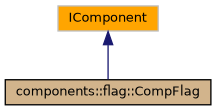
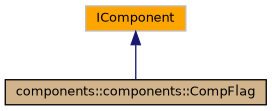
  digraph {
    node [fontname=Helvetica fontsize=10 shape=record style=filled]
-   n1 [color=black fillcolor=tan fontcolor=black height=0.2 label="components::flag::CompFlag" width=0.4]
+   n1 [color=black fillcolor=tan fontcolor=black height=0.2 label="components::components::CompFlag" width=0.4]
    n2 [color=grey75 fillcolor=orange height=0.2 label=IComponent width=0.4]
    n2 -> n1 [color=midnightblue dir=back fontname=Helvetica fontsize=10 labelfontname=Helvetica labelfontsize=10 style=solid]
  }
